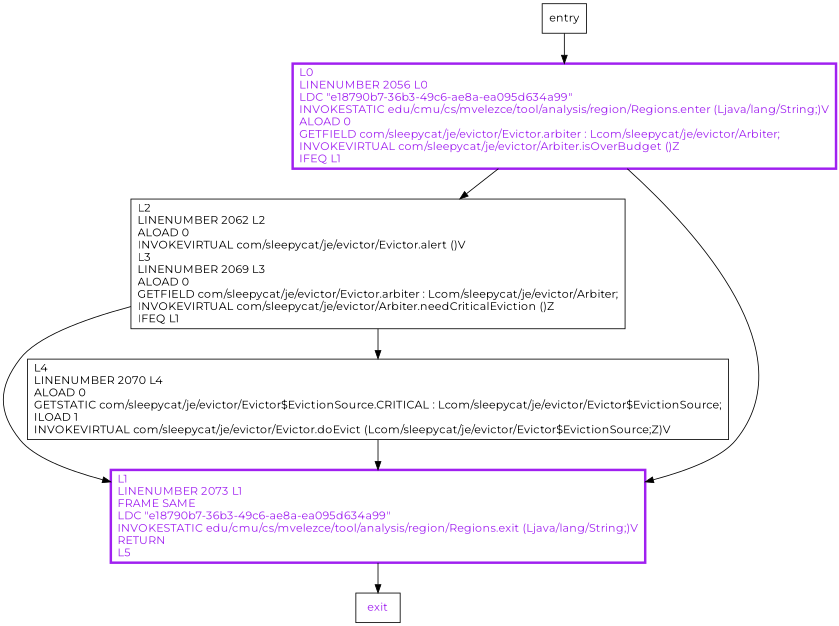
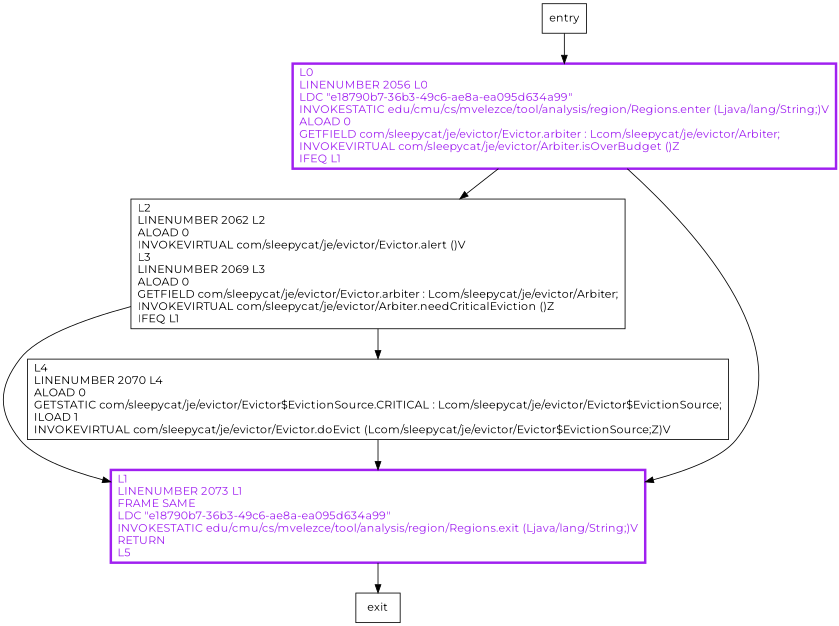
  digraph {
    fontname=Montserrat
    node [shape=record fontname=Montserrat]
    edge [fontname=Montserrat]
    n1 [color=purple fontcolor=purple label="L0\lLINENUMBER 2056 L0\lLDC \"e18790b7-36b3-49c6-ae8a-ea095d634a99\"\lINVOKESTATIC edu/cmu/cs/mvelezce/tool/analysis/region/Regions.enter (Ljava/lang/String;)V\lALOAD 0\lGETFIELD com/sleepycat/je/evictor/Evictor.arbiter : Lcom/sleepycat/je/evictor/Arbiter;\lINVOKEVIRTUAL com/sleepycat/je/evictor/Arbiter.isOverBudget ()Z\lIFEQ L1\l" penwidth=3]
    n2 [label="L2\lLINENUMBER 2062 L2\lALOAD 0\lINVOKEVIRTUAL com/sleepycat/je/evictor/Evictor.alert ()V\lL3\lLINENUMBER 2069 L3\lALOAD 0\lGETFIELD com/sleepycat/je/evictor/Evictor.arbiter : Lcom/sleepycat/je/evictor/Arbiter;\lINVOKEVIRTUAL com/sleepycat/je/evictor/Arbiter.needCriticalEviction ()Z\lIFEQ L1\l"]
    n3 [color=purple fontcolor=purple label="L1\lLINENUMBER 2073 L1\lFRAME SAME\lLDC \"e18790b7-36b3-49c6-ae8a-ea095d634a99\"\lINVOKESTATIC edu/cmu/cs/mvelezce/tool/analysis/region/Regions.exit (Ljava/lang/String;)V\lRETURN\lL5\l" penwidth=3]
    n4 [label="L4\lLINENUMBER 2070 L4\lALOAD 0\lGETSTATIC com/sleepycat/je/evictor/Evictor$EvictionSource.CRITICAL : Lcom/sleepycat/je/evictor/Evictor$EvictionSource;\lILOAD 1\lINVOKEVIRTUAL com/sleepycat/je/evictor/Evictor.doEvict (Lcom/sleepycat/je/evictor/Evictor$EvictionSource;Z)V\l"]
-   exit [fontcolor=purple]
+   exit
    entry
    n1 -> n2
    n1 -> n3
    n2 -> n3
    n2 -> n4
    n3 -> exit
    n4 -> n3
    entry -> n1
  }
